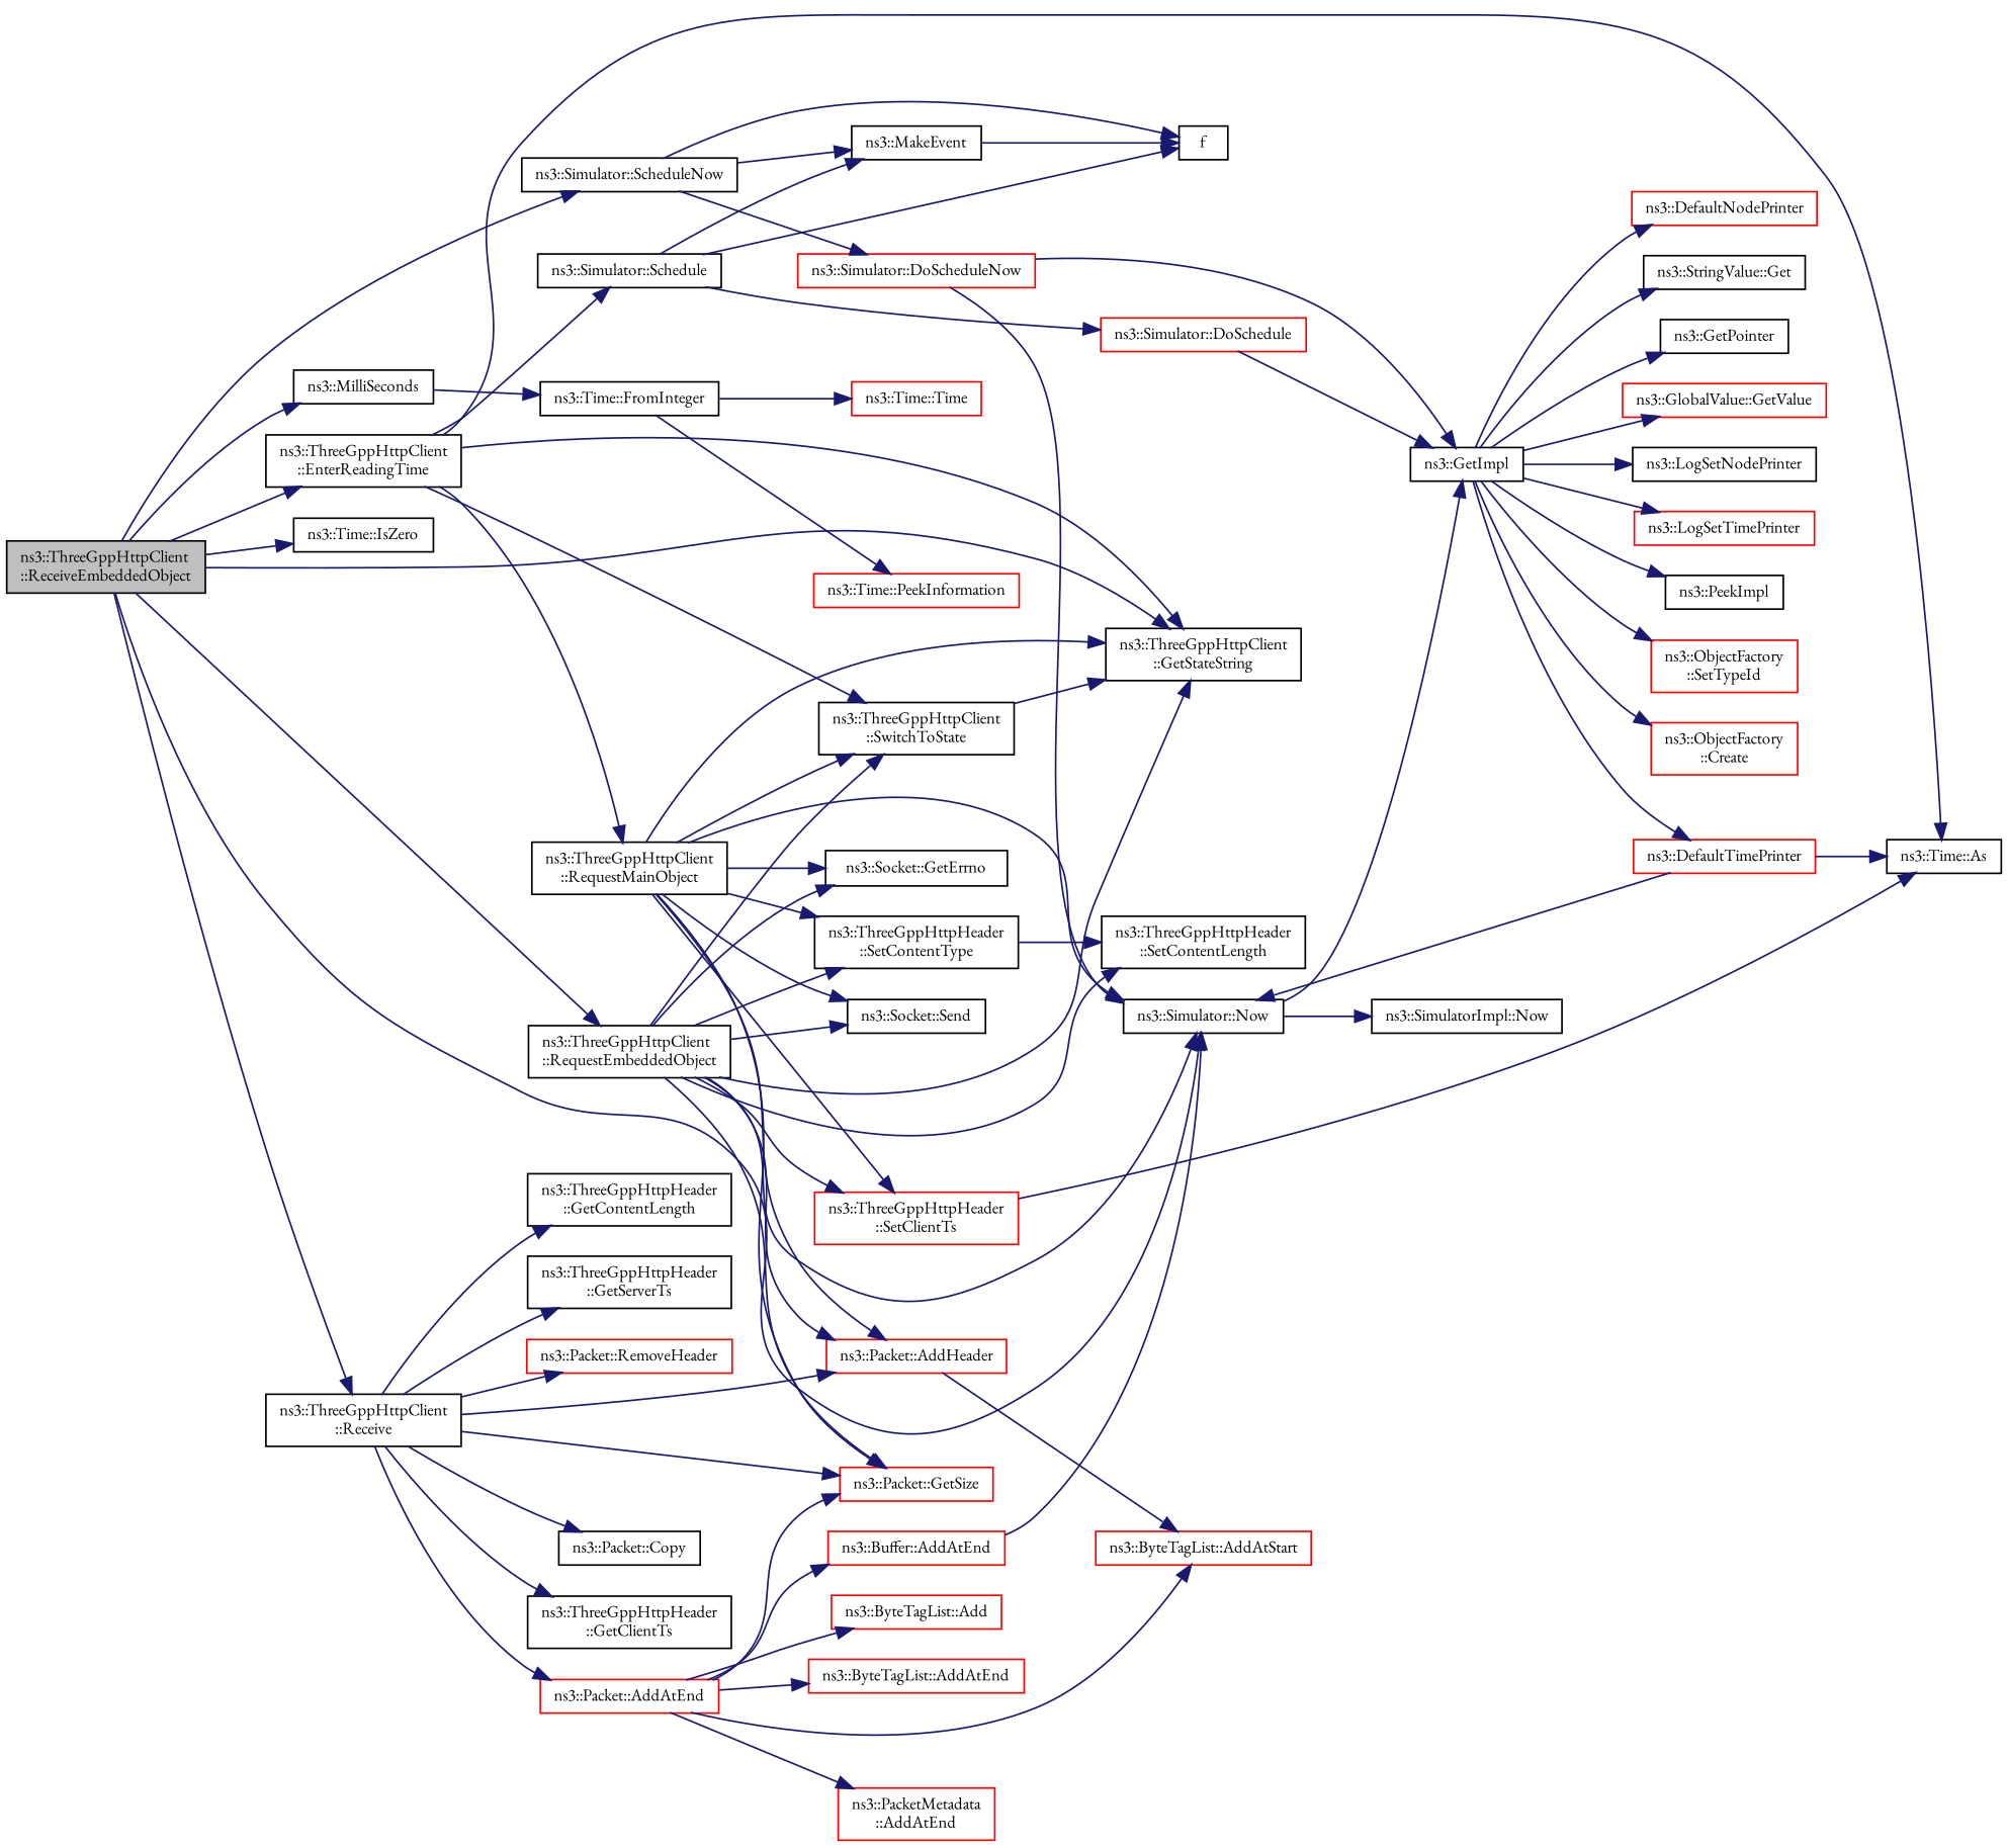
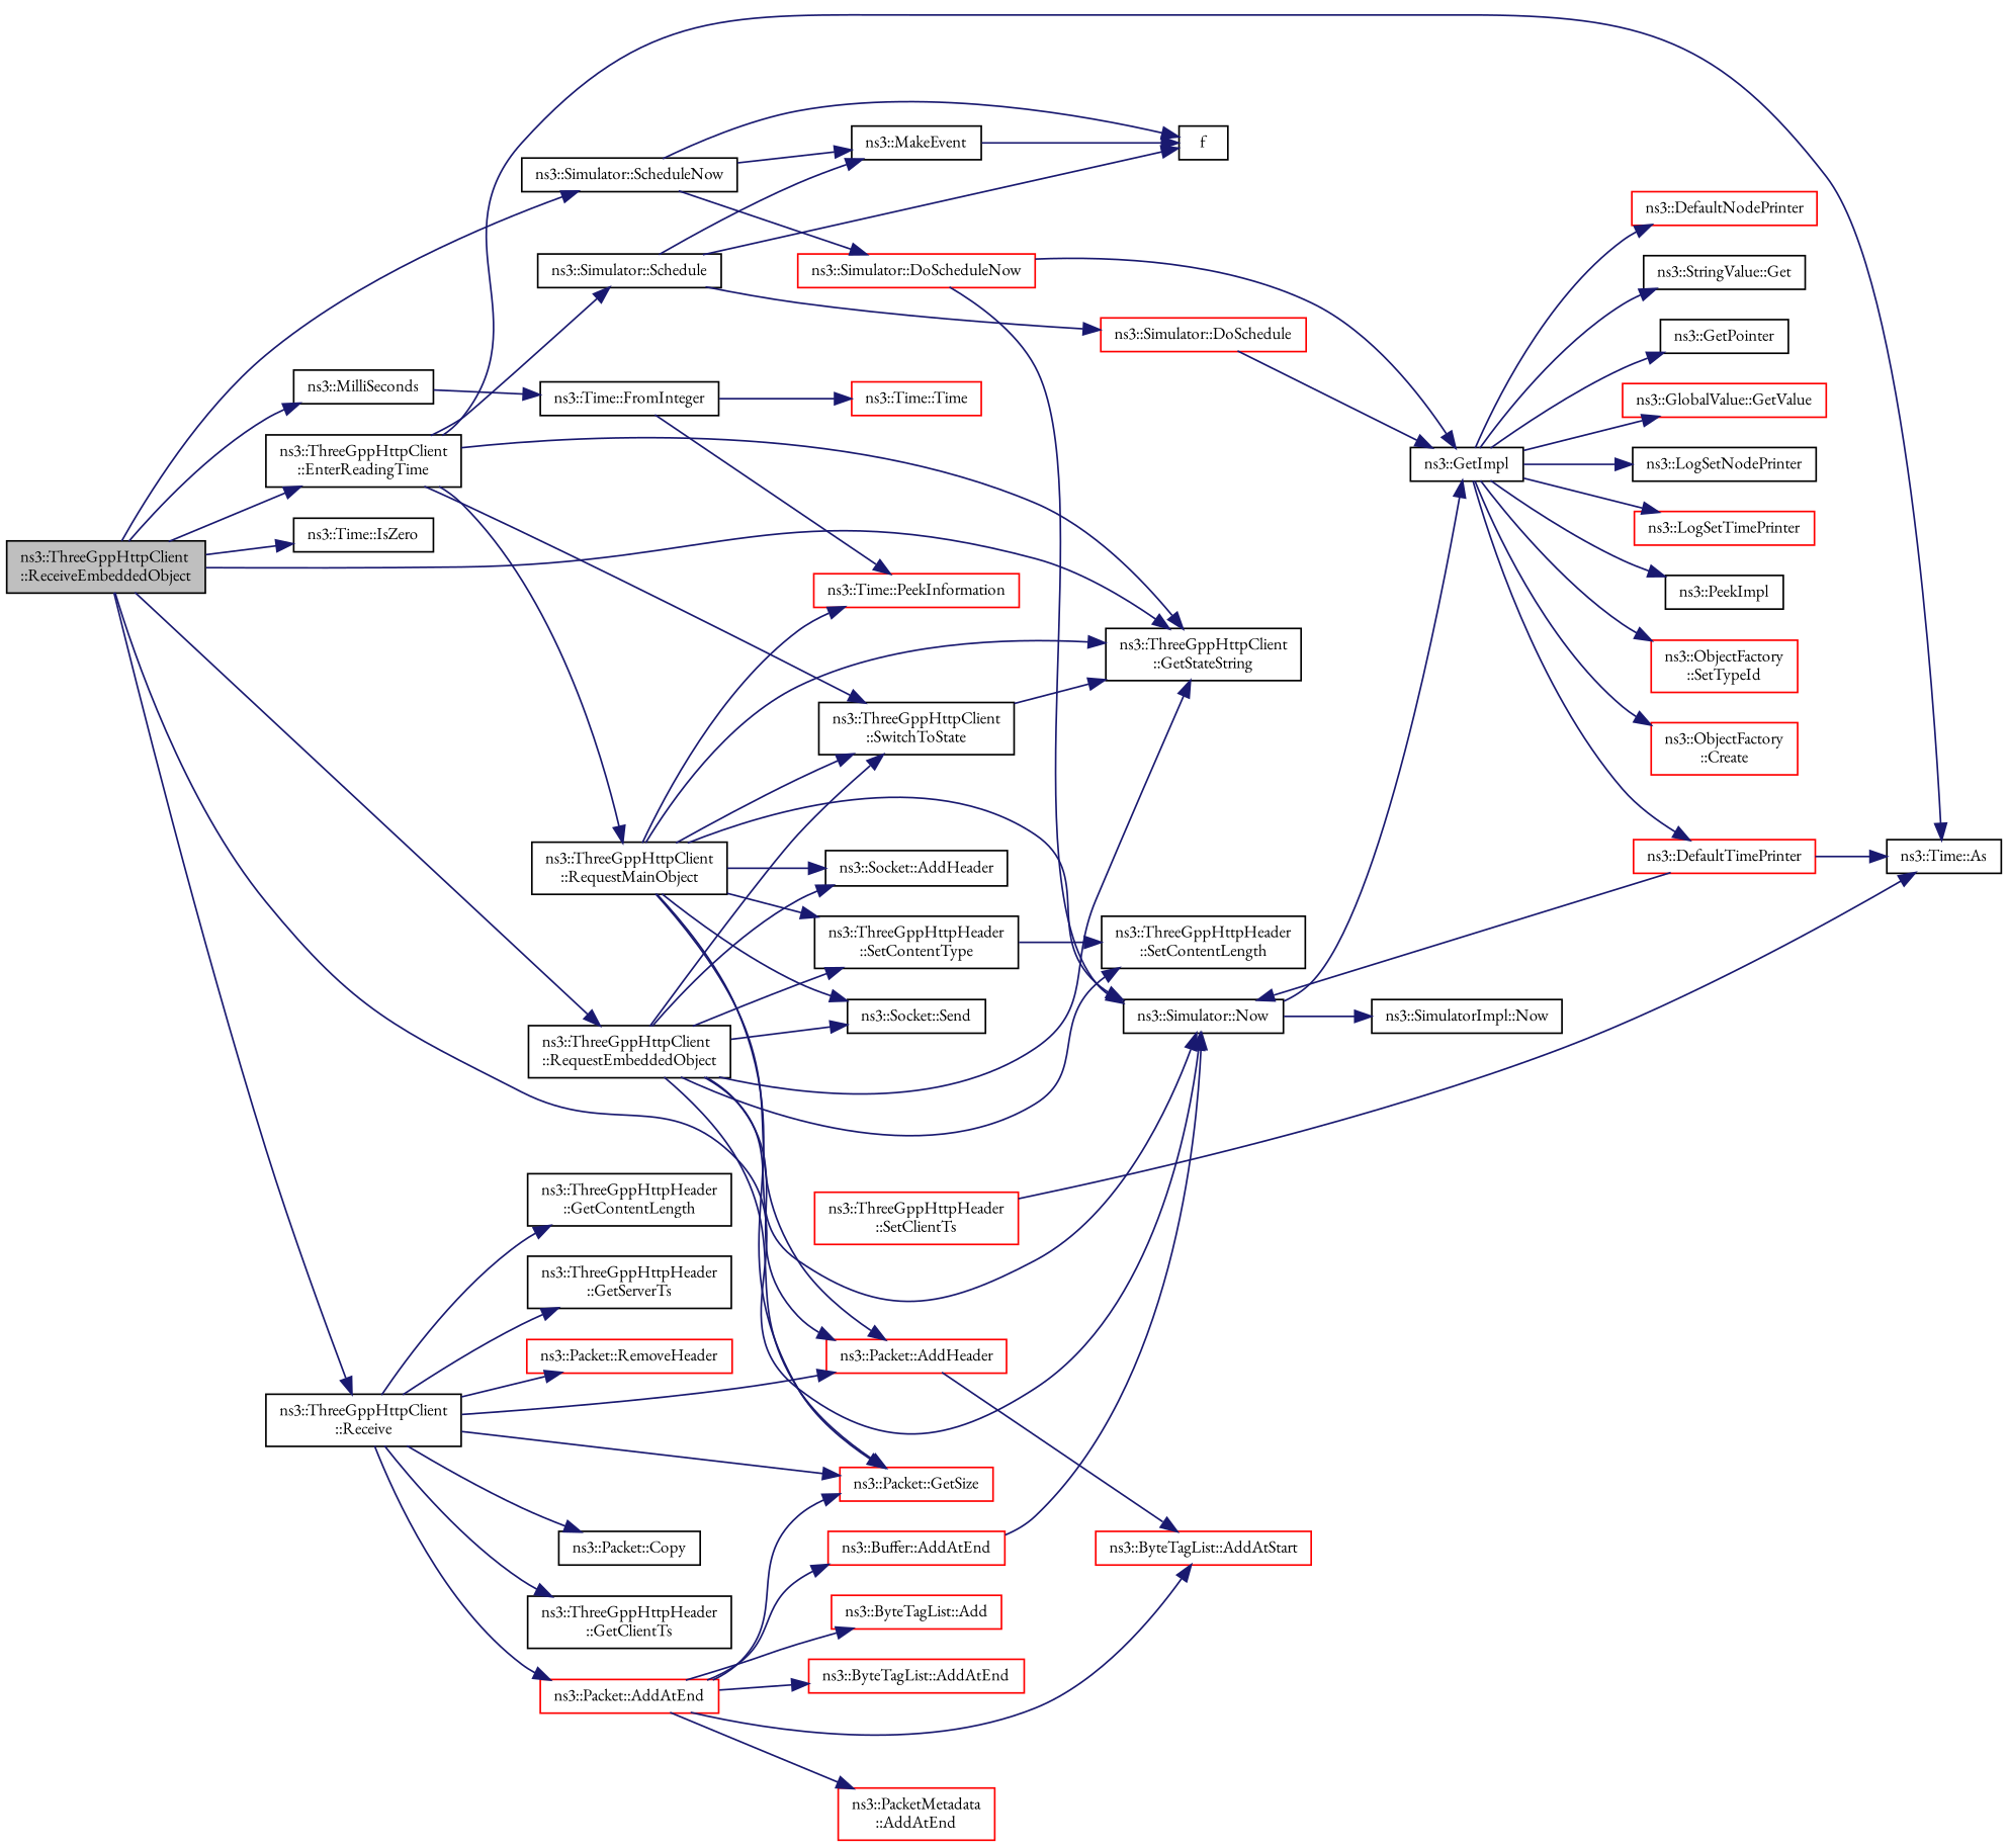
  digraph {
    fontname="EB Garamond"
    rankdir=LR
    node [color=black fillcolor=white fontname="EB Garamond" fontsize=10 shape=record style=filled]
    edge [color=midnightblue fontname="EB Garamond" fontsize=10 labelfontname=Helvetica labelfontsize=10 style=solid]
    n1 [fillcolor=grey75 fontcolor=black height=0.2 label="ns3::ThreeGppHttpClient\l::ReceiveEmbeddedObject" width=0.4]
    n2 [height=0.2 label="ns3::ThreeGppHttpClient\l::EnterReadingTime" width=0.4]
    n3 [height=0.2 label="ns3::ThreeGppHttpClient\l::GetStateString" width=0.4]
    n4 [height=0.2 label="ns3::Simulator::Now" width=0.4]
    n5 [height=0.2 label="ns3::Time::IsZero" width=0.4]
    n6 [height=0.2 label="ns3::MilliSeconds" width=0.4]
    n7 [height=0.2 label="ns3::ThreeGppHttpClient\l::Receive" width=0.4]
    n8 [height=0.2 label="ns3::ThreeGppHttpClient\l::RequestEmbeddedObject" width=0.4]
    n9 [height=0.2 label="ns3::Simulator::ScheduleNow" width=0.4]
    n10 [height=0.2 label="ns3::Time::As" width=0.4]
    n11 [height=0.2 label="ns3::ThreeGppHttpClient\l::RequestMainObject" width=0.4]
    n12 [height=0.2 label="ns3::ThreeGppHttpClient\l::SwitchToState" width=0.4]
    n13 [height=0.2 label="ns3::Simulator::Schedule" width=0.4]
    n14 [height=0.2 label="ns3::GetImpl" width=0.4]
    n15 [height=0.2 label="ns3::SimulatorImpl::Now" width=0.4]
    n16 [height=0.2 label="ns3::Time::FromInteger" width=0.4]
    n17 [color=red height=0.2 label="ns3::Packet::AddHeader" width=0.4]
    n18 [color=red height=0.2 label="ns3::Packet::GetSize" width=0.4]
    n19 [color=red height=0.2 label="ns3::Packet::AddAtEnd" width=0.4]
    n20 [height=0.2 label="ns3::Packet::Copy" width=0.4]
    n21 [height=0.2 label="ns3::ThreeGppHttpHeader\l::GetClientTs" width=0.4]
    n22 [height=0.2 label="ns3::ThreeGppHttpHeader\l::GetContentLength" width=0.4]
    n23 [height=0.2 label="ns3::ThreeGppHttpHeader\l::GetServerTs" width=0.4]
    n24 [color=red height=0.2 label="ns3::Packet::RemoveHeader" width=0.4]
-   n25 [height=0.2 label="ns3::Socket::GetErrno" width=0.4]
+   n25 [height=0.2 label="ns3::Socket::AddHeader" width=0.4]
    n26 [height=0.2 label="ns3::Socket::Send" width=0.4]
    n27 [color=red height=0.2 label="ns3::ThreeGppHttpHeader\l::SetClientTs" width=0.4]
    n28 [height=0.2 label="ns3::ThreeGppHttpHeader\l::SetContentLength" width=0.4]
    n29 [height=0.2 label="ns3::ThreeGppHttpHeader\l::SetContentType" width=0.4]
    n30 [height=0.2 label=f width=0.4]
    n31 [height=0.2 label="ns3::MakeEvent" width=0.4]
    n32 [color=red height=0.2 label="ns3::Simulator::DoScheduleNow" width=0.4]
    n33 [color=red height=0.2 label="ns3::Simulator::DoSchedule" width=0.4]
    n34 [color=red height=0.2 label="ns3::ByteTagList::AddAtStart" width=0.4]
    n35 [color=red height=0.2 label="ns3::ObjectFactory\l::Create" width=0.4]
    n36 [color=red height=0.2 label="ns3::DefaultNodePrinter" width=0.4]
    n37 [color=red height=0.2 label="ns3::DefaultTimePrinter" width=0.4]
    n38 [height=0.2 label="ns3::StringValue::Get" width=0.4]
    n39 [height=0.2 label="ns3::GetPointer" width=0.4]
    n40 [color=red height=0.2 label="ns3::GlobalValue::GetValue" width=0.4]
    n41 [height=0.2 label="ns3::LogSetNodePrinter" width=0.4]
    n42 [color=red height=0.2 label="ns3::LogSetTimePrinter" width=0.4]
    n43 [height=0.2 label="ns3::PeekImpl" width=0.4]
    n44 [color=red height=0.2 label="ns3::ObjectFactory\l::SetTypeId" width=0.4]
    n45 [color=red height=0.2 label="ns3::Time::Time" width=0.4]
    n46 [color=red height=0.2 label="ns3::Time::PeekInformation" width=0.4]
    n47 [color=red height=0.2 label="ns3::ByteTagList::Add" width=0.4]
    n48 [color=red height=0.2 label="ns3::ByteTagList::AddAtEnd" width=0.4]
    n49 [color=red height=0.2 label="ns3::PacketMetadata\l::AddAtEnd" width=0.4]
    n50 [color=red height=0.2 label="ns3::Buffer::AddAtEnd" width=0.4]
    n1 -> n2
    n1 -> n3
    n1 -> n4
    n1 -> n5
    n1 -> n6
    n1 -> n7
    n1 -> n8
    n1 -> n9
    n2 -> n3
    n2 -> n10
    n2 -> n11
    n2 -> n12
    n2 -> n13
    n4 -> n14
    n4 -> n15
    n6 -> n16
    n7 -> n17
    n7 -> n18
    n7 -> n19
    n7 -> n20
    n7 -> n21
    n7 -> n22
    n7 -> n23
    n7 -> n24
    n8 -> n3
    n8 -> n4
    n8 -> n12
    n8 -> n17
    n8 -> n18
    n8 -> n25
    n8 -> n26
-   n8 -> n27
    n8 -> n28
    n8 -> n29
    n9 -> n30
    n9 -> n31
    n9 -> n32
    n11 -> n3
    n11 -> n4
    n11 -> n12
    n11 -> n17
    n11 -> n18
    n11 -> n25
    n11 -> n26
-   n11 -> n27
+   n11 -> n46
    n11 -> n29
    n12 -> n3
    n13 -> n30
    n13 -> n31
    n13 -> n33
    n14 -> n35
    n14 -> n36
    n14 -> n37
    n14 -> n38
    n14 -> n39
    n14 -> n40
    n14 -> n41
    n14 -> n42
    n14 -> n43
    n14 -> n44
    n16 -> n45
    n16 -> n46
    n17 -> n34
    n19 -> n18
    n19 -> n34
    n19 -> n47
    n19 -> n48
    n19 -> n49
    n19 -> n50
    n27 -> n10
    n29 -> n28
    n31 -> n30
    n32 -> n4
    n32 -> n14
    n33 -> n14
    n37 -> n4
    n37 -> n10
    n50 -> n4
  }
